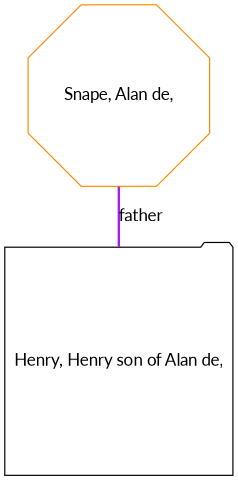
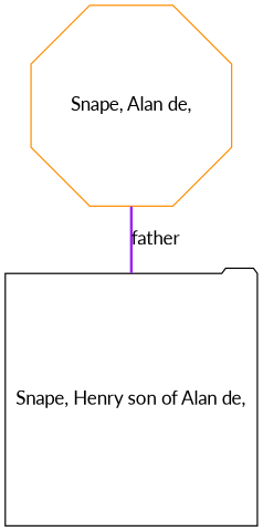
  digraph {
    fontname=Lato
    node [regular=1 fontname=Lato]
    n1 [color=darkorange label="Snape, Alan de," shape=octagon]
-   n2 [color=black label="Henry, Henry son of Alan de," shape=folder]
+   n2 [color=black label="Snape, Henry son of Alan de," shape=folder]
    n1 -> n2 [arrowsize=0.0 dir=none label=father color=purple style=bold fontname=Lato]
  }
